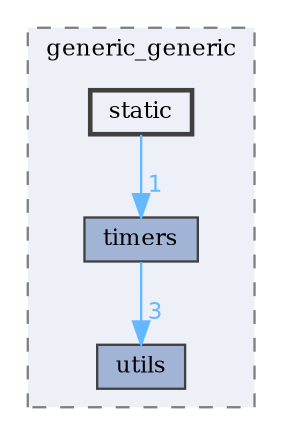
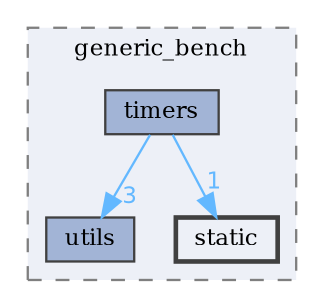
  digraph {
    compound=true
    fontname="DejaVu Serif"
    node [color=grey25 fillcolor="#a2b4d6" fontname="DejaVu Serif" fontsize=10 shape=box style=filled]
    edge [color=steelblue1 fontcolor=steelblue1 fontname="DejaVu Serif" fontsize=10 labeldistance=1.5 labelfontname=Helvetica labelfontsize=10]
    n1 [height=0.2 label=timers width=0.4]
    n2 [height=0.2 label=utils width=0.4]
    n3 [fillcolor="#edf0f7" height=0.2 label=static style="filled,bold" width=0.4]
    subgraph cluster_1 {
      bgcolor="#edf0f7"
      fontsize=10
-     label=generic_generic
+     label=generic_bench
      pencolor=grey50
      style="filled,dashed"
      n1
      n2
      n3
    }
    n1 -> n2 [headlabel=3]
-   n3 -> n1 [headlabel=1]
+   n1 -> n3 [headlabel=1]
  }
